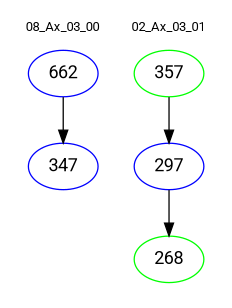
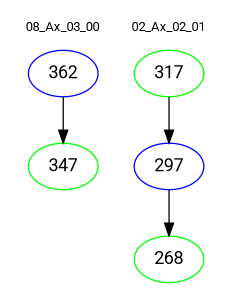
  digraph {
    fontname=Roboto
    node [color=green fontname=Roboto]
    edge [color=black fontname=Roboto]
-   n1 [color=blue label=662]
-   n2 [color=blue label=347]
+   n1 [color=blue label=362]
+   n2 [label=347]
    n3 [color=blue label=297]
    n4 [label=268]
-   n5 [label=357]
+   n5 [label=317]
    subgraph cluster_1 {
      color=white
      fontsize=10
      label="08_Ax_03_00"
      n1
      n2
    }
    subgraph cluster_2 {
      color=white
      fontsize=10
-     label="02_Ax_03_01"
+     label="02_Ax_02_01"
      n3
      n4
      n5
    }
    n1 -> n2
    n3 -> n4
    n5 -> n3
  }
